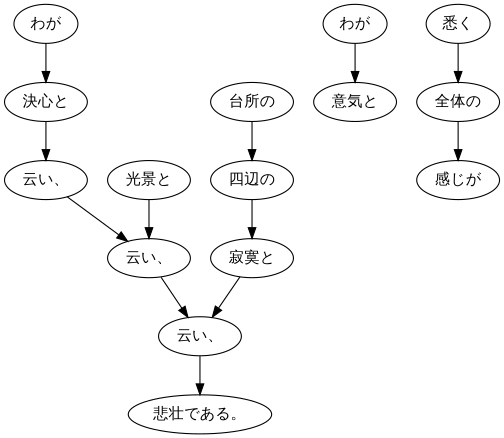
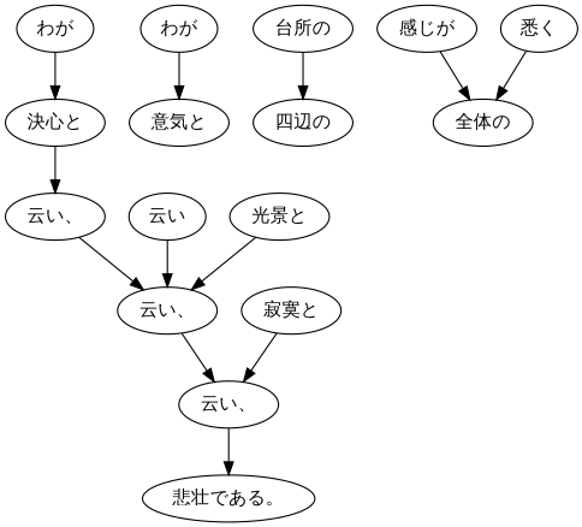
  digraph {
    n1 [label="わが"]
    n2 [label="決心と"]
    n3 [label="云い、"]
    n4 [label="云い、"]
    n5 [label="云い、"]
    n6 [label="わが"]
    n7 [label="意気と"]
+   n8 [label="云い"]
    n9 [label="台所の"]
    n10 [label="四辺の"]
    n11 [label="光景と"]
    n12 [label="悲壮である。"]
    n13 [label="寂寞と"]
    n14 [label="全体の"]
    n15 [label="感じが"]
    n16 [label="悉く"]
    n1 -> n2
    n2 -> n3
    n3 -> n4
    n4 -> n5
    n5 -> n12
    n6 -> n7
+   n8 -> n4
    n9 -> n10
-   n10 -> n13
    n11 -> n4
    n13 -> n5
-   n14 -> n15
+   n15 -> n14
    n16 -> n14
  }
